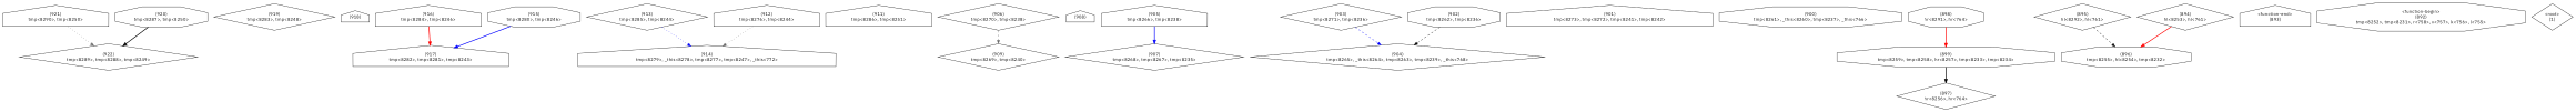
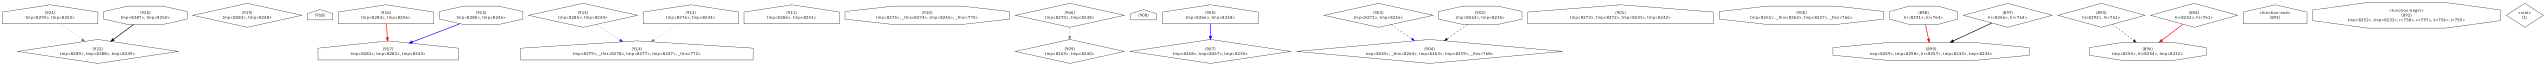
  digraph {
    fontname="IBM Plex Sans"
    node [fontname="IBM Plex Sans" shape=diamond]
    edge [color=black fontname="IBM Plex Sans" style=bold]
    n1 [label="(922)\ntmp<8289>, tmp<8288>, tmp<8249>"]
    n2 [label="(921)\ntmp<8290>, tmp<8250>" shape=house]
    n3 [label="(920)\ntmp<8287>, tmp<8250>" shape=octagon]
    n4 [label="(919)\ntmp<8283>, tmp<8248>"]
    n5 [label="(918)" shape=house]
    n6 [label="(917)\ntmp<8282>, tmp<8281>, tmp<8243>" shape=house]
    n7 [label="(916)\ntmp<8284>, tmp<8246>" shape=house]
    n8 [label="(915)\ntmp<8280>, tmp<8246>" shape=octagon]
    n9 [label="(914)\ntmp<8279>, _this<8278>, tmp<8277>, tmp<8247>, _this<772>" shape=house]
    n10 [label="(913)\ntmp<8285>, tmp<8244>"]
    n11 [label="(912)\ntmp<8276>, tmp<8244>" shape=house]
    n12 [label="(911)\ntmp<8286>, tmp<8251>" shape=house]
+   n13 [label="(910)\ntmp<8275>, _this<8274>, tmp<8245>, _this<770>" shape=octagon]
    n14 [label="(909)\ntmp<8269>, tmp<8240>"]
    n15 [label="(908)" shape=house]
    n16 [label="(907)\ntmp<8268>, tmp<8267>, tmp<8235>"]
    n17 [label="(906)\ntmp<8270>, tmp<8238>"]
    n18 [label="(905)\ntmp<8266>, tmp<8238>" shape=house]
    n19 [label="(904)\ntmp<8265>, _this<8264>, tmp<8263>, tmp<8239>, _this<768>"]
    n20 [label="(903)\ntmp<8271>, tmp<8236>"]
    n21 [label="(902)\ntmp<8262>, tmp<8236>" shape=octagon]
    n22 [label="(901)\ntmp<8273>, tmp<8272>, tmp<8241>, tmp<8242>" shape=house]
    n23 [label="(900)\ntmp<8261>, _this<8260>, tmp<8237>, _this<766>" shape=octagon]
    n24 [label="(899)\ntmp<8259>, tmp<8258>, hr<8257>, tmp<8233>, tmp<8234>" shape=octagon]
    n25 [label="(898)\nhr<8291>, hr<764>" shape=octagon]
    n26 [label="(897)\nhr<8256>, hr<764>"]
    n27 [label="(896)\ntmp<8255>, hl<8254>, tmp<8232>" shape=octagon]
    n28 [label="(895)\nhl<8292>, hl<761>"]
    n29 [label="(894)\nhl<8253>, hl<761>"]
    n30 [label="<function-end>\n(893)" shape=house]
    n31 [label="<function-begin>\n(892)\ntmp<8252>, tmp<8231>, r<758>, v<757>, k<756>, l<755>" shape=octagon]
    n32 [label="<root>\n(1)"]
    n2 -> n1 [color=gray40 style=dotted]
    n3 -> n1
    n7 -> n6 [color=red]
    n8 -> n6 [color=blue]
    n10 -> n9 [color=blue style=dotted]
    n11 -> n9 [color=gray40 style=dotted]
    n17 -> n14 [color=gray40 style=dashed]
    n18 -> n16 [color=blue]
    n20 -> n19 [color=blue style=dashed]
    n21 -> n19 [style=dashed]
    n25 -> n24 [color=red]
-   n24 -> n26
+   n26 -> n24
    n28 -> n27 [style=dashed]
    n29 -> n27 [color=red]
  }
